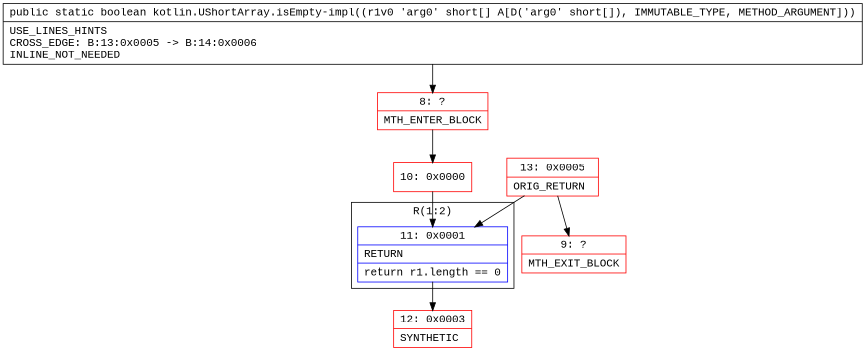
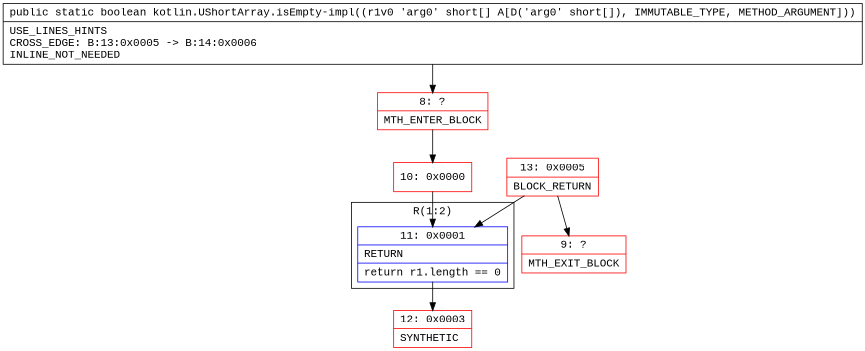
  digraph {
    fontname="Liberation Mono"
    node [color=red fontname="Liberation Mono" shape=record]
    edge [fontname="Liberation Mono"]
    n1 [color=blue label="{11\:\ 0x0001|RETURN\l|return r1.length == 0\l}"]
    n2 [label="{12\:\ 0x0003|SYNTHETIC\l}"]
-   n3 [label="{13\:\ 0x0005|ORIG_RETURN\l}"]
+   n3 [label="{13\:\ 0x0005|BLOCK_RETURN\l}"]
    n4 [label="{9\:\ ?|MTH_EXIT_BLOCK\l}"]
    n5 [label="{8\:\ ?|MTH_ENTER_BLOCK\l}"]
    n6 [label="{10\:\ 0x0000}"]
    n7 [label="{public static boolean kotlin.UShortArray.isEmpty\-impl((r1v0 'arg0' short[] A[D('arg0' short[]), IMMUTABLE_TYPE, METHOD_ARGUMENT]))  | USE_LINES_HINTS\lCROSS_EDGE: B:13:0x0005 \-\> B:14:0x0006\lINLINE_NOT_NEEDED\l}" color=""]
    subgraph cluster_1 {
      label="R(1:2)"
      n1
    }
    n1 -> n2
    n3 -> n1
    n3 -> n4
    n5 -> n6
    n6 -> n1
    n7 -> n5
  }
